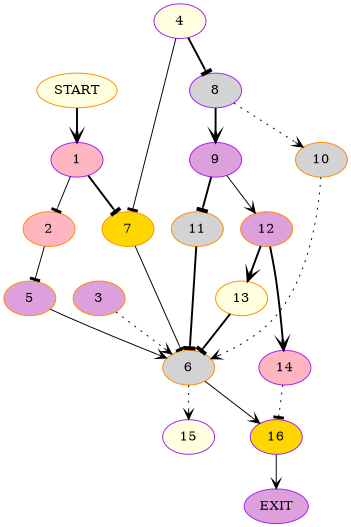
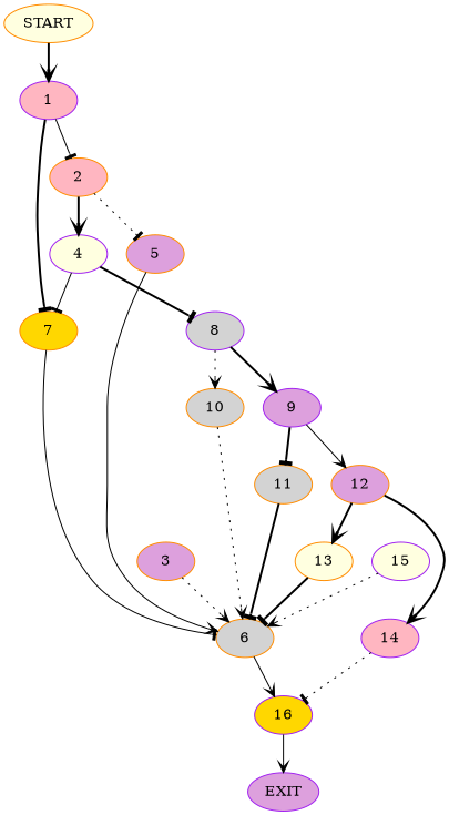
  digraph {
    node [color=darkorange fillcolor=plum style=filled]
    edge [arrowhead=vee style=bold]
    n1 [fillcolor=lightyellow label=START]
    1 [color=purple fillcolor=lightpink]
    2 [fillcolor=lightpink]
    7 [fillcolor=gold]
    n5 [color=purple label=EXIT]
    4 [color=purple fillcolor=lightyellow]
    5
    6 [fillcolor=lightgrey]
    3
    8 [color=purple fillcolor=lightgrey]
    16 [color=purple fillcolor=gold]
    9 [color=purple]
    10 [fillcolor=lightgrey]
    11 [fillcolor=lightgrey]
    12
    13 [fillcolor=lightyellow]
    14 [color=purple fillcolor=lightpink]
    15 [color=purple fillcolor=lightyellow]
    n1 -> 1
    1 -> 2 [arrowhead=tee style=solid]
    1 -> 7 [arrowhead=tee]
-   2 -> 5 [arrowhead=tee style=solid]
+   2 -> 4
+   2 -> 5 [arrowhead=tee style=dotted]
    7 -> 6 [arrowhead=tee style=solid]
    4 -> 7 [arrowhead=tee style=solid]
    4 -> 8 [arrowhead=tee]
    5 -> 6 [style=solid]
    6 -> 16 [style=solid]
    3 -> 6 [style=dotted]
    8 -> 9
    8 -> 10 [style=dotted]
    16 -> n5 [style=solid]
    9 -> 11 [arrowhead=tee]
    9 -> 12 [style=solid]
    10 -> 6 [style=dotted]
    11 -> 6 [arrowhead=tee]
    12 -> 13
    12 -> 14
    13 -> 6 [arrowhead=tee]
    14 -> 16 [arrowhead=tee style=dotted]
-   6 -> 15 [style=dotted]
+   15 -> 6 [style=dotted]
  }
